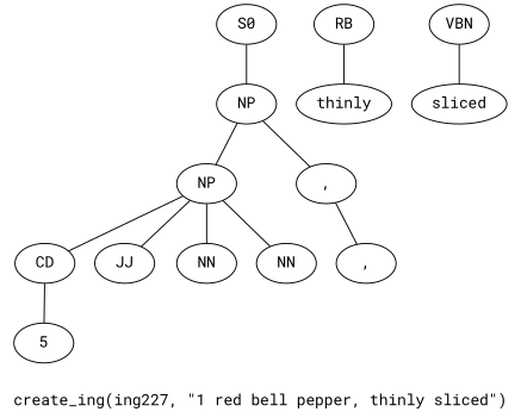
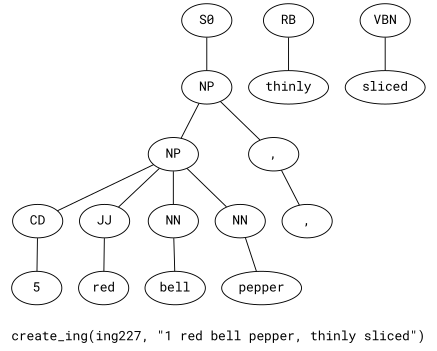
  graph {
    fontname="Roboto Mono"
    label="create_ing(ing227, \"1 red bell pepper, thinly sliced\")"
    node [fontname="Roboto Mono"]
    edge [fontname="Roboto Mono"]
    n1 [label=S0]
    n2 [label=NP]
    n3 [label=NP]
    n4 [label=","]
    n5 [label=CD]
    n6 [label=JJ]
    n7 [label=NN]
    n8 [label=NN]
    n9 [label=","]
    n10 [label=5]
+   n11 [label=red]
+   n12 [label=bell]
+   n13 [label=pepper]
    n14 [label=RB]
    n15 [label=thinly]
    n16 [label=VBN]
    n17 [label=sliced]
    n1 -- n2
    n2 -- n3
    n2 -- n4
    n3 -- n5
    n3 -- n6
    n3 -- n7
    n3 -- n8
    n4 -- n9
    n5 -- n10
+   n6 -- n11
+   n7 -- n12
+   n8 -- n13
    n14 -- n15
    n16 -- n17
  }
